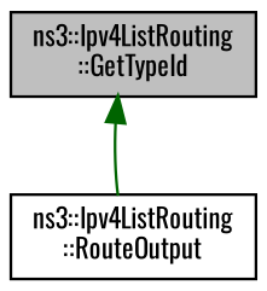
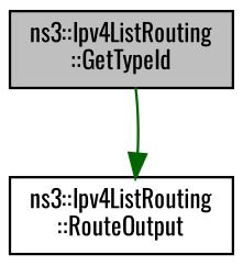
  digraph {
    rankdir=TB
    fontname=Oswald
    node [color=black fontname=Oswald fontsize=10 shape=record style=filled]
    n1 [fillcolor=grey75 fontcolor=black height=0.2 label="ns3::Ipv4ListRouting\l::GetTypeId" width=0.4]
    n2 [fillcolor=white height=0.2 label="ns3::Ipv4ListRouting\l::RouteOutput" width=0.4]
-   n1 -> n2 [color=darkgreen dir=back fontname=Oswald fontsize=10 labelfontname=Helvetica labelfontsize=10 style=solid]
+   n2 -> n1 [color=darkgreen dir=back fontname=Oswald fontsize=10 labelfontname=Helvetica labelfontsize=10 style=solid]
  }
